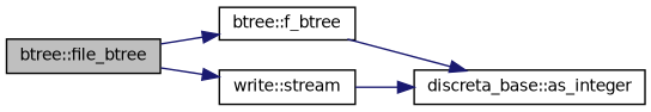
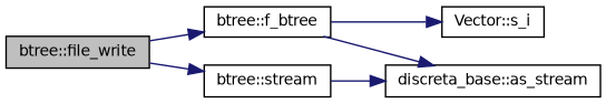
  digraph {
    rankdir=LR
    node [color=black fillcolor=white fontname=Helvetica fontsize=10 shape=record style=filled]
    edge [color=midnightblue fontname=Helvetica fontsize=10 labelfontname=Helvetica labelfontsize=10 style=solid]
-   n1 [fillcolor=grey75 fontcolor=black height=0.2 label="btree::file_btree" width=0.4]
+   n1 [fillcolor=grey75 fontcolor=black height=0.2 label="btree::file_write" width=0.4]
    n2 [height=0.2 label="btree::f_btree" width=0.4]
-   n3 [height=0.2 label="write::stream" width=0.4]
-   n5 [height=0.2 label="discreta_base::as_integer" width=0.4]
+   n3 [height=0.2 label="btree::stream" width=0.4]
+   n4 [height=0.2 label="Vector::s_i" width=0.4]
+   n5 [height=0.2 label="discreta_base::as_stream" width=0.4]
    n1 -> n2
    n1 -> n3
+   n2 -> n4
    n2 -> n5
    n3 -> n5
  }
